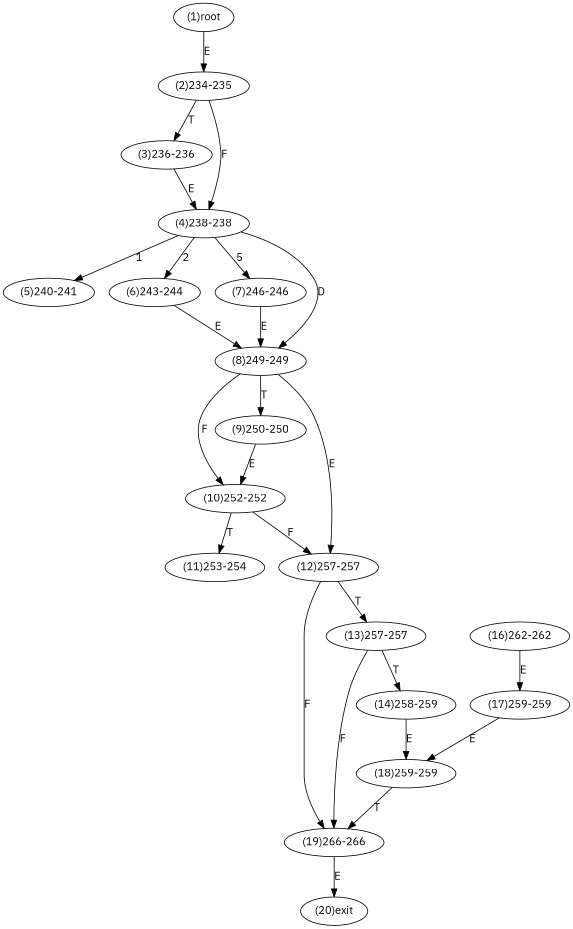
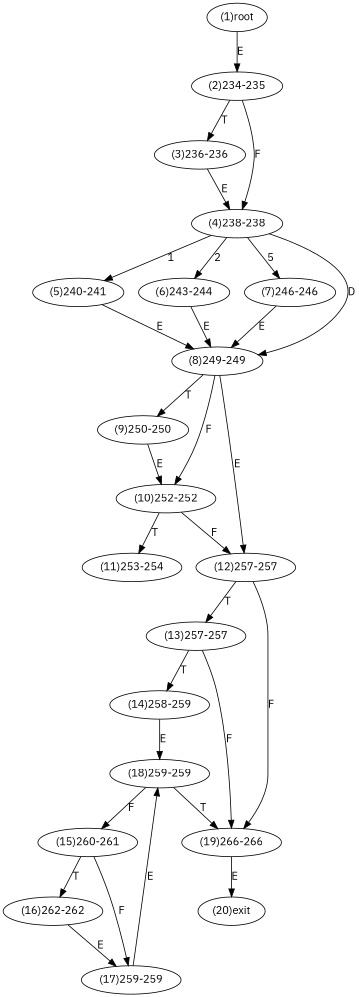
  digraph {
    fontname="IBM Plex Sans"
    node [fontname="IBM Plex Sans"]
    edge [fontname="IBM Plex Sans"]
    n1 [label="(1)root"]
    n2 [label="(2)234-235"]
    n3 [label="(3)236-236"]
    n4 [label="(4)238-238"]
    n5 [label="(5)240-241"]
    n6 [label="(6)243-244"]
    n7 [label="(7)246-246"]
    n8 [label="(8)249-249"]
    n9 [label="(9)250-250"]
    n10 [label="(10)252-252"]
    n11 [label="(12)257-257"]
    n12 [label="(11)253-254"]
    n13 [label="(13)257-257"]
    n14 [label="(19)266-266"]
    n15 [label="(14)258-259"]
    n16 [label="(20)exit"]
    n17 [label="(18)259-259"]
+   n18 [label="(15)260-261"]
    n19 [label="(17)259-259"]
    n20 [label="(16)262-262"]
    n1 -> n2 [label=E]
    n2 -> n3 [label=T]
    n2 -> n4 [label=F]
    n3 -> n4 [label=E]
    n4 -> n5 [label=1]
    n4 -> n6 [label=2]
    n4 -> n7 [label=5]
    n4 -> n8 [label=D]
+   n5 -> n8 [label=E]
    n6 -> n8 [label=E]
    n7 -> n8 [label=E]
    n8 -> n9 [label=T]
    n8 -> n10 [label=F]
    n8 -> n11 [label=E]
    n9 -> n10 [label=E]
    n10 -> n11 [label=F]
    n10 -> n12 [label=T]
    n11 -> n13 [label=T]
    n11 -> n14 [label=F]
    n13 -> n14 [label=F]
    n13 -> n15 [label=T]
    n14 -> n16 [label=E]
    n15 -> n17 [label=E]
    n17 -> n14 [label=T]
+   n17 -> n18 [label=F]
+   n18 -> n19 [label=F]
+   n18 -> n20 [label=T]
    n19 -> n17 [label=E]
    n20 -> n19 [label=E]
  }
